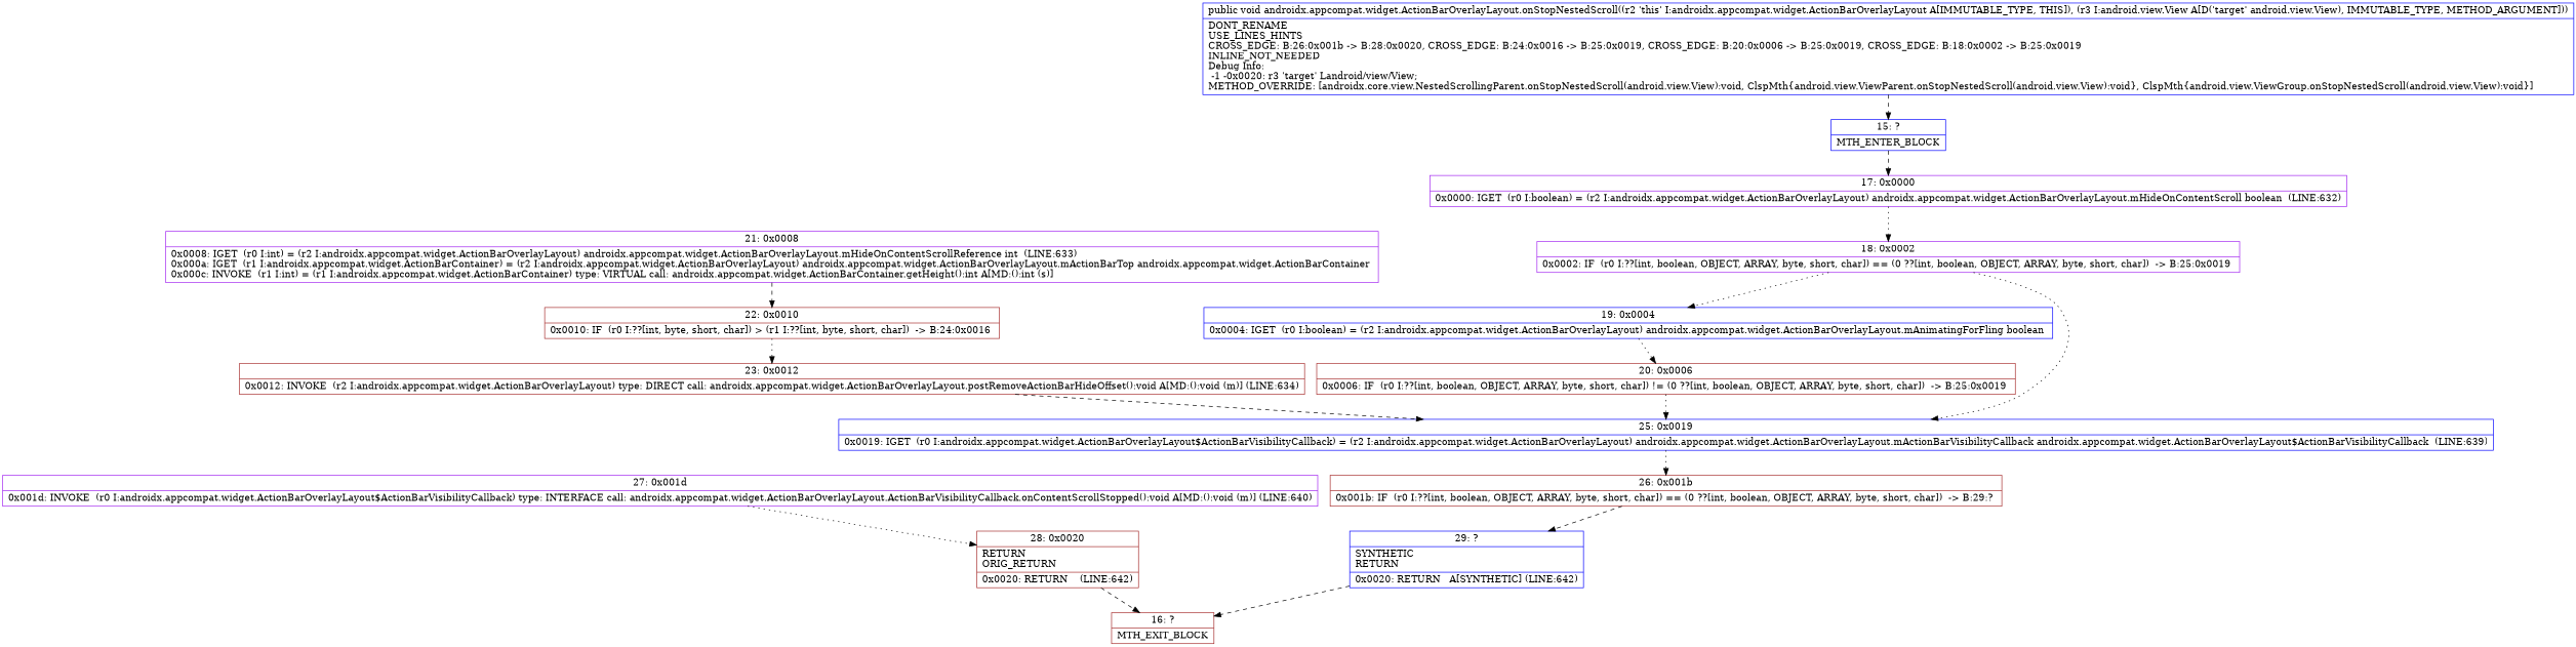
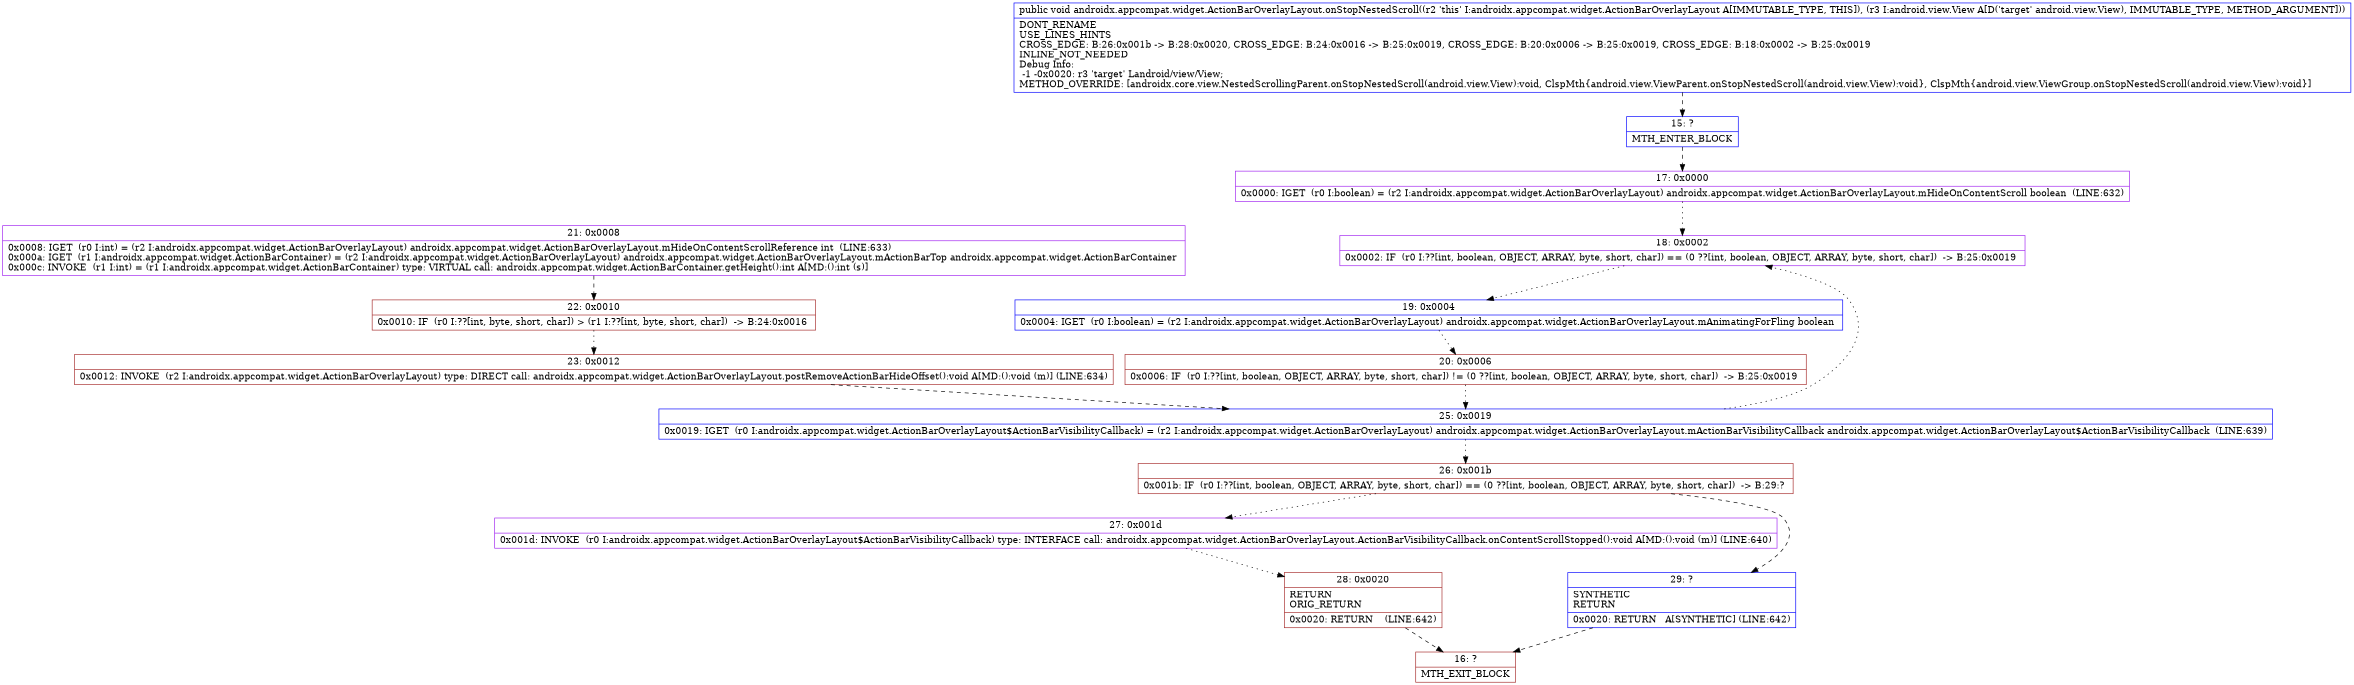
  digraph {
    node [color=brown shape=record]
    edge [style=dotted]
    n1 [color=blue label="{15\:\ ?|MTH_ENTER_BLOCK\l}"]
    n2 [color=purple label="{17\:\ 0x0000|0x0000: IGET  (r0 I:boolean) = (r2 I:androidx.appcompat.widget.ActionBarOverlayLayout) androidx.appcompat.widget.ActionBarOverlayLayout.mHideOnContentScroll boolean  (LINE:632)\l}"]
    n3 [color=purple label="{18\:\ 0x0002|0x0002: IF  (r0 I:??[int, boolean, OBJECT, ARRAY, byte, short, char]) == (0 ??[int, boolean, OBJECT, ARRAY, byte, short, char])  \-\> B:25:0x0019 \l}"]
    n4 [color=blue label="{19\:\ 0x0004|0x0004: IGET  (r0 I:boolean) = (r2 I:androidx.appcompat.widget.ActionBarOverlayLayout) androidx.appcompat.widget.ActionBarOverlayLayout.mAnimatingForFling boolean \l}"]
    n5 [color=blue label="{25\:\ 0x0019|0x0019: IGET  (r0 I:androidx.appcompat.widget.ActionBarOverlayLayout$ActionBarVisibilityCallback) = (r2 I:androidx.appcompat.widget.ActionBarOverlayLayout) androidx.appcompat.widget.ActionBarOverlayLayout.mActionBarVisibilityCallback androidx.appcompat.widget.ActionBarOverlayLayout$ActionBarVisibilityCallback  (LINE:639)\l}"]
    n6 [label="{20\:\ 0x0006|0x0006: IF  (r0 I:??[int, boolean, OBJECT, ARRAY, byte, short, char]) != (0 ??[int, boolean, OBJECT, ARRAY, byte, short, char])  \-\> B:25:0x0019 \l}"]
    n7 [label="{26\:\ 0x001b|0x001b: IF  (r0 I:??[int, boolean, OBJECT, ARRAY, byte, short, char]) == (0 ??[int, boolean, OBJECT, ARRAY, byte, short, char])  \-\> B:29:? \l}"]
    n8 [color=purple label="{21\:\ 0x0008|0x0008: IGET  (r0 I:int) = (r2 I:androidx.appcompat.widget.ActionBarOverlayLayout) androidx.appcompat.widget.ActionBarOverlayLayout.mHideOnContentScrollReference int  (LINE:633)\l0x000a: IGET  (r1 I:androidx.appcompat.widget.ActionBarContainer) = (r2 I:androidx.appcompat.widget.ActionBarOverlayLayout) androidx.appcompat.widget.ActionBarOverlayLayout.mActionBarTop androidx.appcompat.widget.ActionBarContainer \l0x000c: INVOKE  (r1 I:int) = (r1 I:androidx.appcompat.widget.ActionBarContainer) type: VIRTUAL call: androidx.appcompat.widget.ActionBarContainer.getHeight():int A[MD:():int (s)]\l}"]
    n9 [label="{22\:\ 0x0010|0x0010: IF  (r0 I:??[int, byte, short, char]) \> (r1 I:??[int, byte, short, char])  \-\> B:24:0x0016 \l}"]
    n10 [label="{23\:\ 0x0012|0x0012: INVOKE  (r2 I:androidx.appcompat.widget.ActionBarOverlayLayout) type: DIRECT call: androidx.appcompat.widget.ActionBarOverlayLayout.postRemoveActionBarHideOffset():void A[MD:():void (m)] (LINE:634)\l}"]
    n11 [color=purple label="{27\:\ 0x001d|0x001d: INVOKE  (r0 I:androidx.appcompat.widget.ActionBarOverlayLayout$ActionBarVisibilityCallback) type: INTERFACE call: androidx.appcompat.widget.ActionBarOverlayLayout.ActionBarVisibilityCallback.onContentScrollStopped():void A[MD:():void (m)] (LINE:640)\l}"]
    n12 [color=blue label="{29\:\ ?|SYNTHETIC\lRETURN\l|0x0020: RETURN   A[SYNTHETIC] (LINE:642)\l}"]
    n13 [label="{28\:\ 0x0020|RETURN\lORIG_RETURN\l|0x0020: RETURN    (LINE:642)\l}"]
    n14 [label="{16\:\ ?|MTH_EXIT_BLOCK\l}"]
    n15 [color=blue label="{public void androidx.appcompat.widget.ActionBarOverlayLayout.onStopNestedScroll((r2 'this' I:androidx.appcompat.widget.ActionBarOverlayLayout A[IMMUTABLE_TYPE, THIS]), (r3 I:android.view.View A[D('target' android.view.View), IMMUTABLE_TYPE, METHOD_ARGUMENT]))  | DONT_RENAME\lUSE_LINES_HINTS\lCROSS_EDGE: B:26:0x001b \-\> B:28:0x0020, CROSS_EDGE: B:24:0x0016 \-\> B:25:0x0019, CROSS_EDGE: B:20:0x0006 \-\> B:25:0x0019, CROSS_EDGE: B:18:0x0002 \-\> B:25:0x0019\lINLINE_NOT_NEEDED\lDebug Info:\l  \-1 \-0x0020: r3 'target' Landroid\/view\/View;\lMETHOD_OVERRIDE: [androidx.core.view.NestedScrollingParent.onStopNestedScroll(android.view.View):void, ClspMth\{android.view.ViewParent.onStopNestedScroll(android.view.View):void\}, ClspMth\{android.view.ViewGroup.onStopNestedScroll(android.view.View):void\}]\l}"]
    n1 -> n2 [style=dashed]
    n2 -> n3
    n3 -> n4
-   n3 -> n5
+   n5 -> n3
    n4 -> n6
    n5 -> n7
    n6 -> n5
+   n7 -> n11
    n7 -> n12 [style=dashed]
    n8 -> n9 [style=dashed]
    n9 -> n10
    n10 -> n5 [style=dashed]
    n11 -> n13
    n12 -> n14 [style=dashed]
    n13 -> n14 [style=dashed]
    n15 -> n1 [style=dashed]
  }
